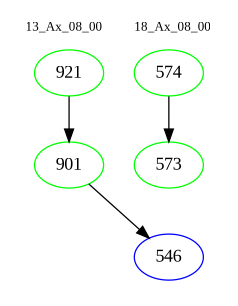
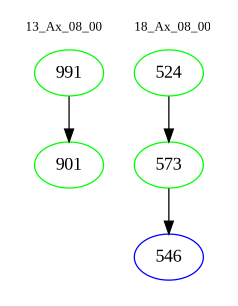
  digraph {
    fontname="Liberation Serif"
    node [color=green fontname="Liberation Serif"]
    edge [color=black fontname="Liberation Serif"]
-   n1 [label=921]
+   n1 [label=991]
    n2 [label=901]
-   n3 [label=574]
+   n3 [label=524]
    n4 [label=573]
    n5 [color=blue label=546]
    subgraph cluster_1 {
      color=white
      fontsize=10
      label="13_Ax_08_00"
      n1
      n2
    }
    subgraph cluster_2 {
      color=white
      fontsize=10
      label="18_Ax_08_00"
      n3
      n4
      n5
    }
    n1 -> n2
    n3 -> n4
-   n2 -> n5
+   n4 -> n5
  }
